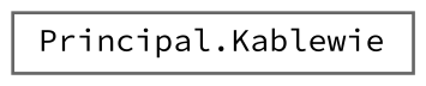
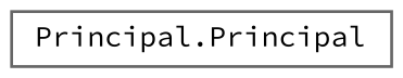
  digraph {
    rankdir=LR
    fontname="Source Code Pro"
-   n1 [color=gray40 fillcolor=white fontname="Source Code Pro" fontsize=10 height=0.2 label="Principal.Kablewie" shape=box style=filled width=0.4]
+   n1 [color=gray40 fillcolor=white fontname="Source Code Pro" fontsize=10 height=0.2 label="Principal.Principal" shape=box style=filled width=0.4]
  }
